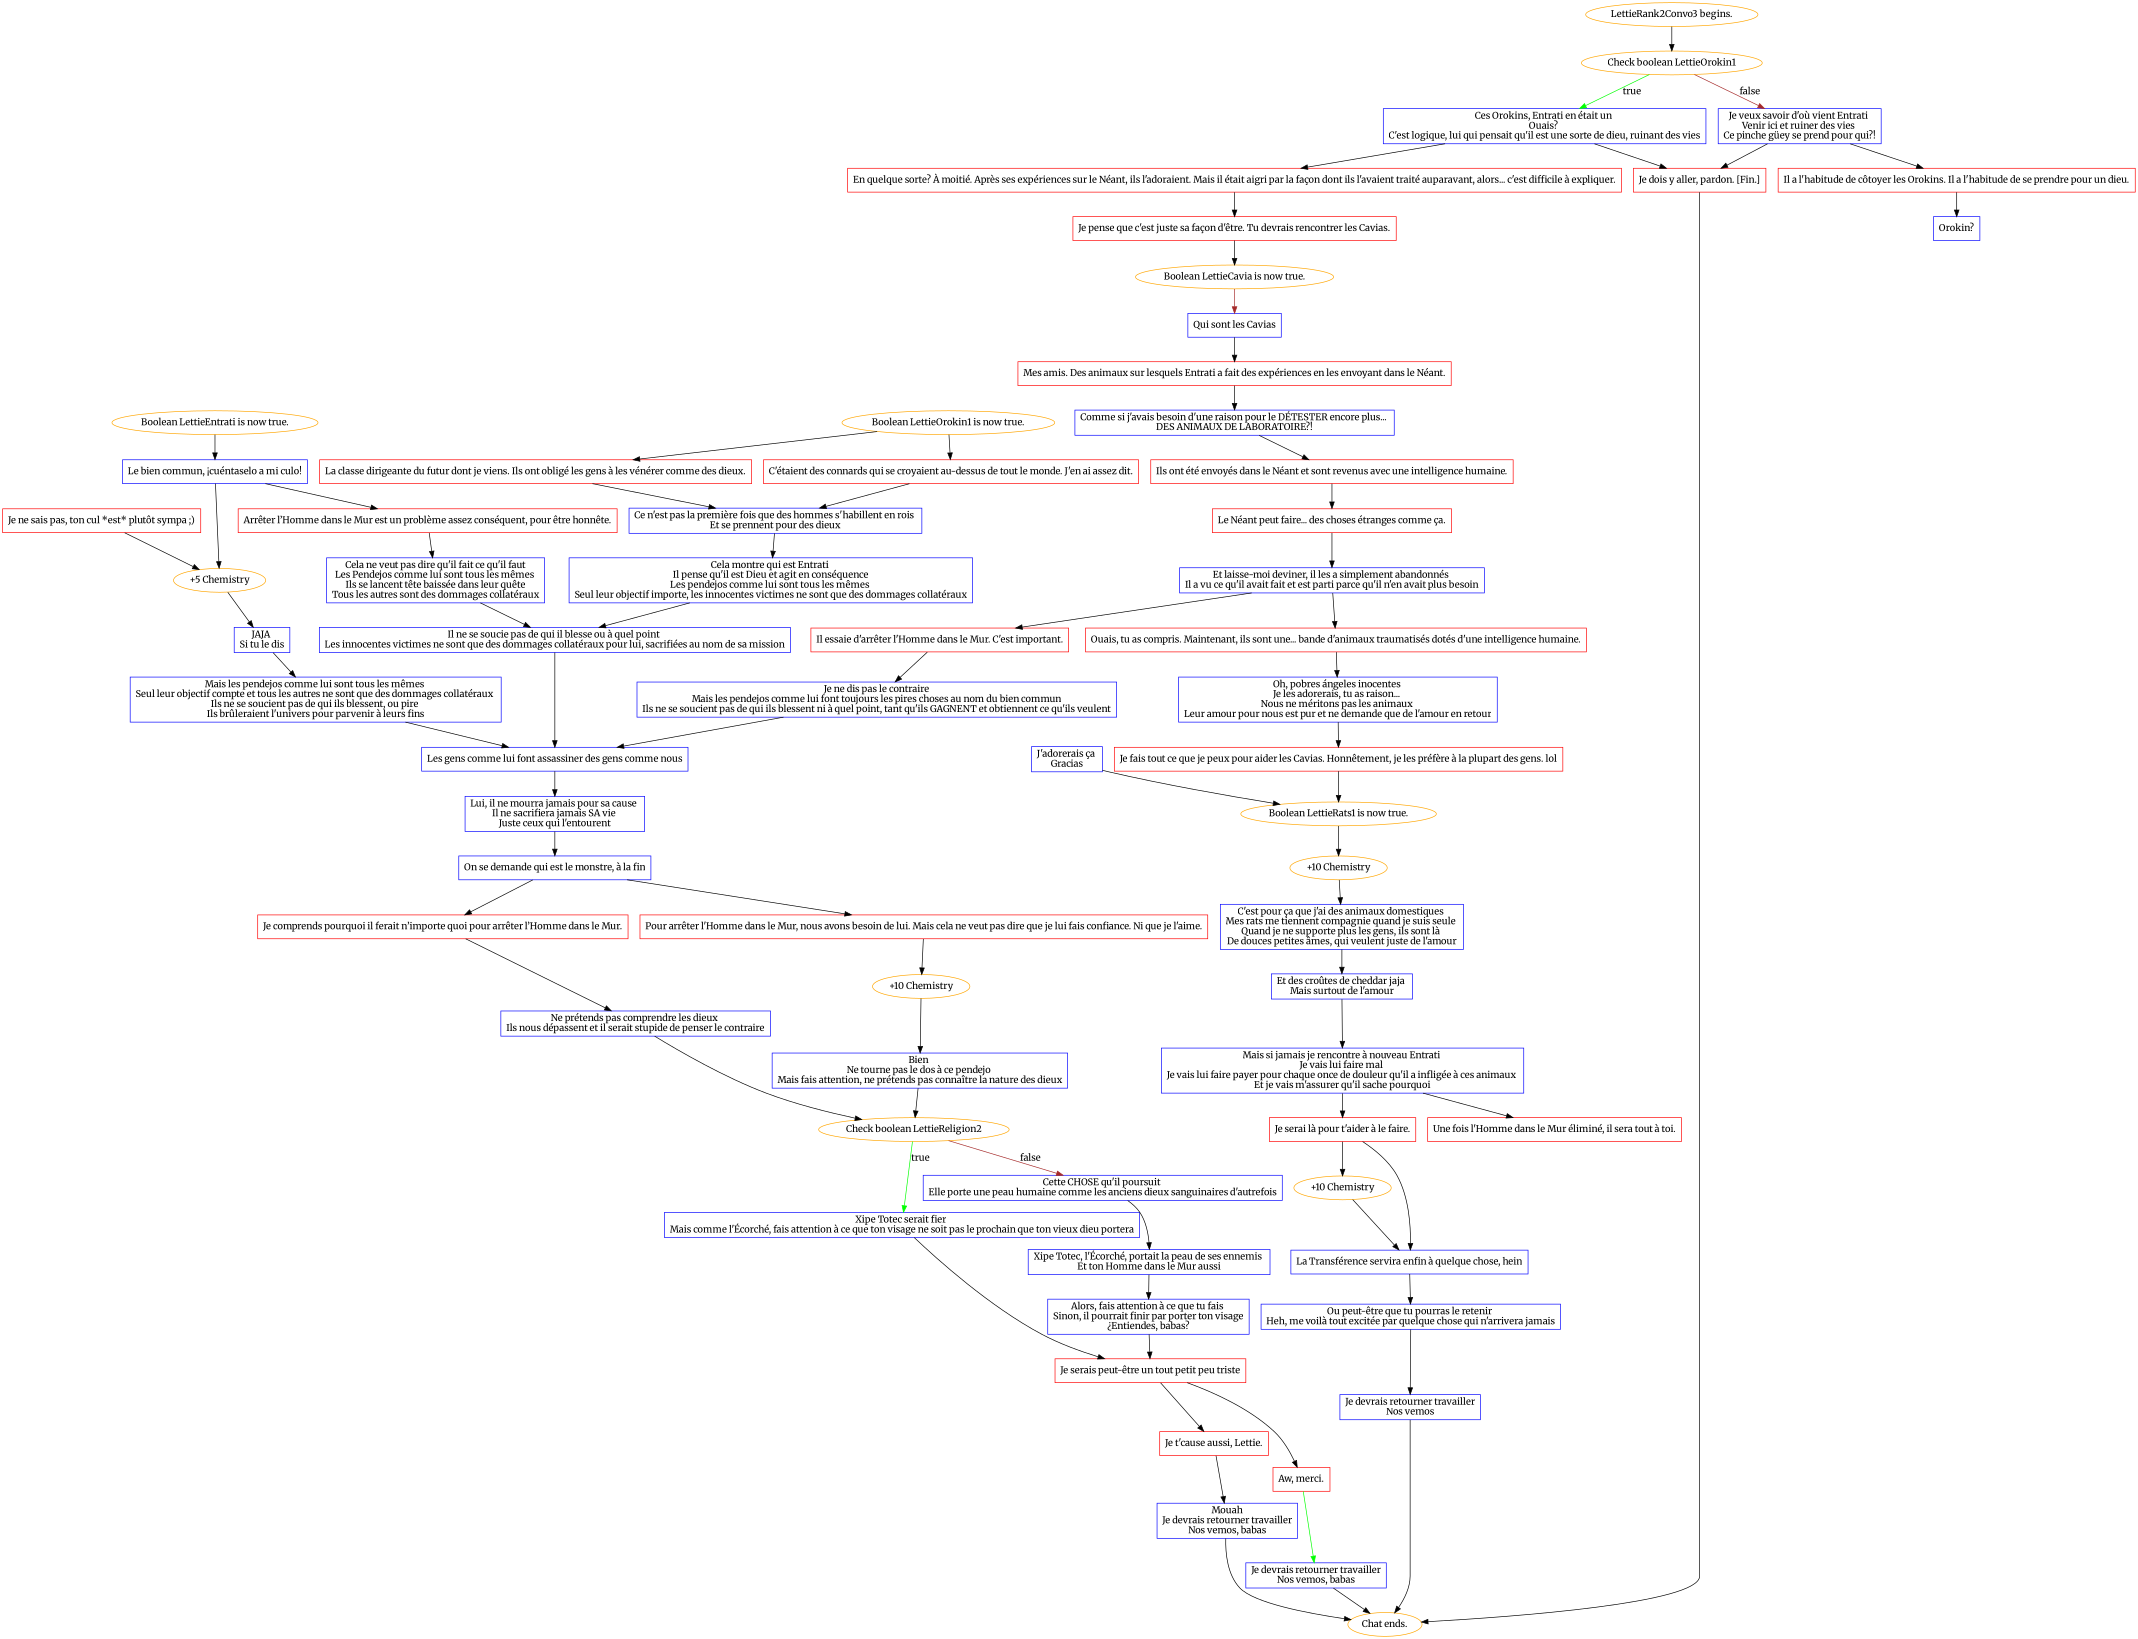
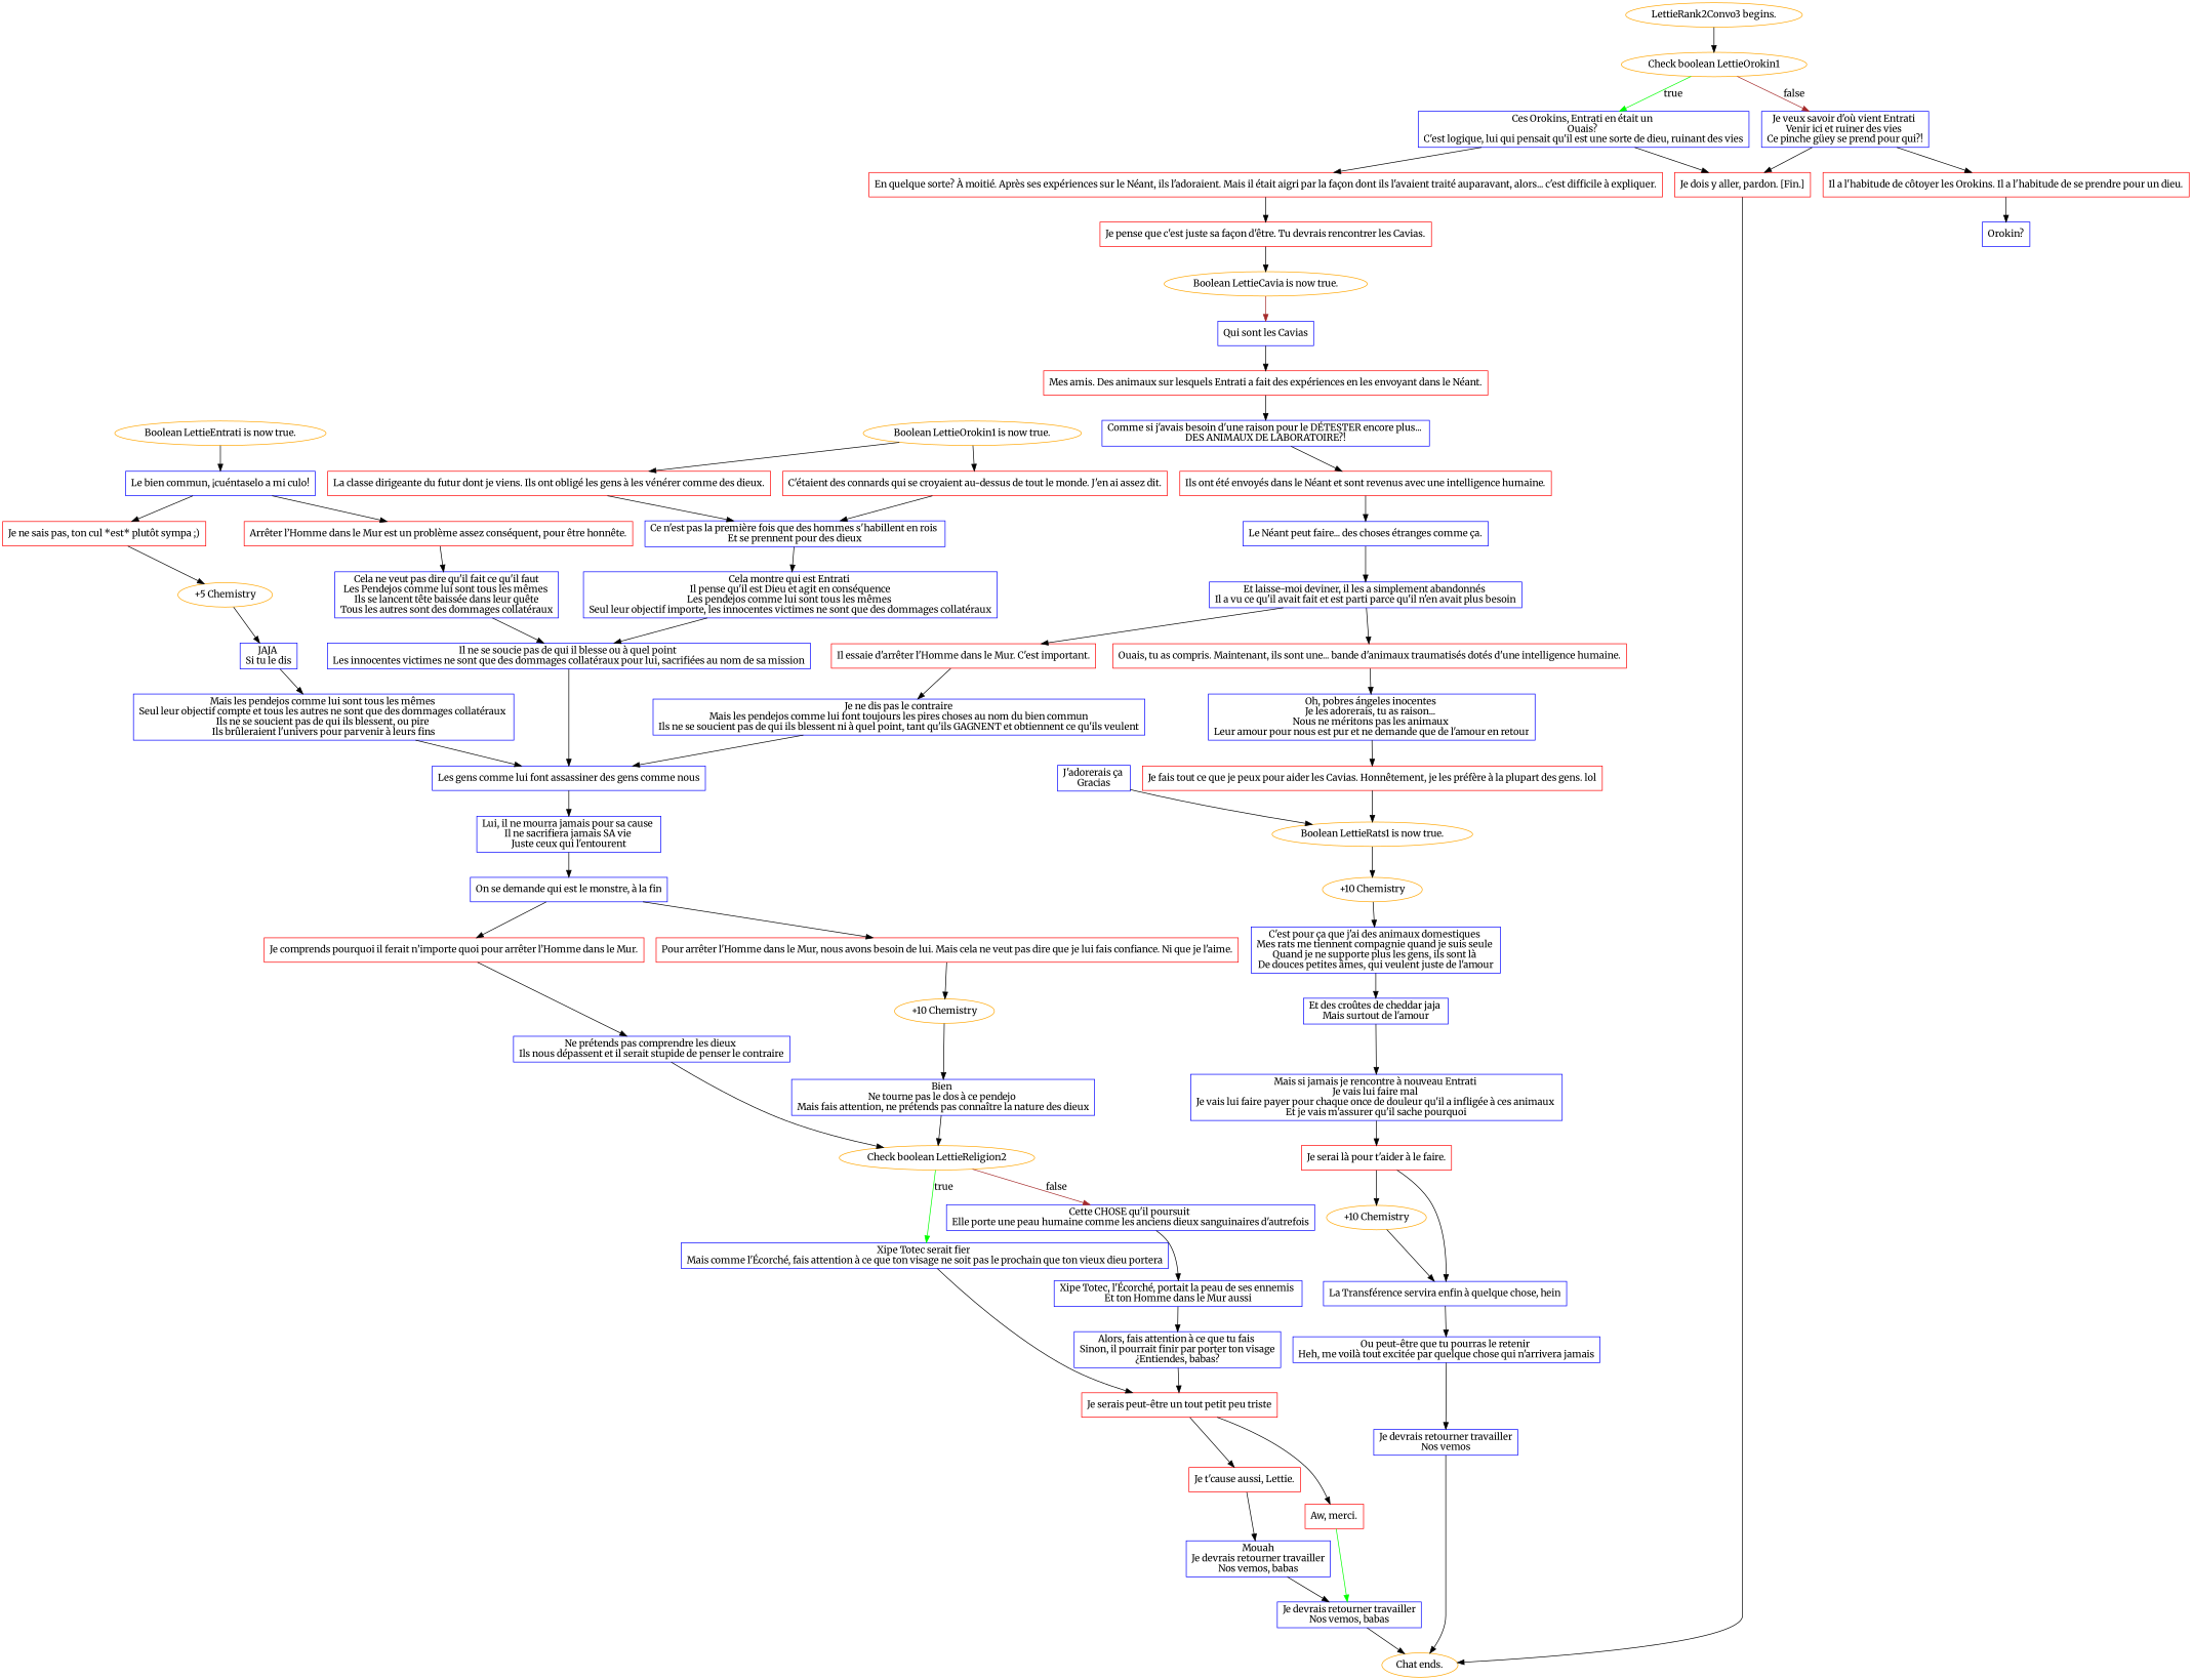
  digraph {
    fontname=Merriweather
    node [color=blue fontname=Merriweather shape=box]
    edge [fontname=Merriweather]
    "LettieRank2Convo3 begins." [color=orange shape=""]
    n2 [color=orange label="Check boolean LettieOrokin1" shape=""]
    n3 [label="Ces Orokins, Entrati en était un \nOuais? \nC'est logique, lui qui pensait qu'il est une sorte de dieu, ruinant des vies"]
    n4 [label="Je veux savoir d'où vient Entrati \nVenir ici et ruiner des vies \nCe pinche güey se prend pour qui?!"]
    n5 [color=red label="En quelque sorte? À moitié. Après ses expériences sur le Néant, ils l'adoraient. Mais il était aigri par la façon dont ils l'avaient traité auparavant, alors... c'est difficile à expliquer."]
    n6 [color=red label="Je dois y aller, pardon. [Fin.]"]
    n7 [color=red label="Il a l'habitude de côtoyer les Orokins. Il a l'habitude de se prendre pour un dieu."]
    n8 [color=red label="Je pense que c'est juste sa façon d'être. Tu devrais rencontrer les Cavias."]
    "Chat ends." [color=orange shape=""]
    n10 [label="Orokin?"]
    n11 [color=orange label="Boolean LettieCavia is now true." shape=""]
    n12 [color=orange label="Boolean LettieEntrati is now true." shape=""]
    n13 [label="Le bien commun, ¡cuéntaselo a mi culo!"]
    n14 [label="Qui sont les Cavias"]
    n15 [color=red label="Je ne sais pas, ton cul *est* plutôt sympa ;)"]
    n16 [color=red label="Arrêter l’Homme dans le Mur est un problème assez conséquent, pour être honnête."]
    n17 [color=orange label="Boolean LettieOrokin1 is now true." shape=""]
    n18 [color=red label="La classe dirigeante du futur dont je viens. Ils ont obligé les gens à les vénérer comme des dieux."]
    n19 [color=red label="C'étaient des connards qui se croyaient au-dessus de tout le monde. J'en ai assez dit."]
    n20 [color=red label="Mes amis. Des animaux sur lesquels Entrati a fait des expériences en les envoyant dans le Néant."]
    n21 [color=orange label="+5 Chemistry" shape=""]
    n22 [label="Cela ne veut pas dire qu'il fait ce qu'il faut\nLes Pendejos comme lui sont tous les mêmes \nIls se lancent tête baissée dans leur quête\nTous les autres sont des dommages collatéraux"]
    n23 [label="Ce n'est pas la première fois que des hommes s'habillent en rois \nEt se prennent pour des dieux"]
    n24 [label="Comme si j'avais besoin d'une raison pour le DÉTESTER encore plus... \nDES ANIMAUX DE LABORATOIRE?!"]
    n25 [label="JAJA \nSi tu le dis"]
    n26 [label="Il ne se soucie pas de qui il blesse ou à quel point \nLes innocentes victimes ne sont que des dommages collatéraux pour lui, sacrifiées au nom de sa mission"]
    n27 [label="Cela montre qui est Entrati \nIl pense qu'il est Dieu et agit en conséquence\nLes pendejos comme lui sont tous les mêmes \nSeul leur objectif importe, les innocentes victimes ne sont que des dommages collatéraux"]
    n28 [color=red label="Ils ont été envoyés dans le Néant et sont revenus avec une intelligence humaine."]
    n29 [label="Mais les pendejos comme lui sont tous les mêmes \nSeul leur objectif compte et tous les autres ne sont que des dommages collatéraux \nIls ne se soucient pas de qui ils blessent, ou pire \nIls brûleraient l'univers pour parvenir à leurs fins"]
    n30 [label="Les gens comme lui font assassiner des gens comme nous"]
-   n31 [color=red label="Le Néant peut faire... des choses étranges comme ça."]
+   n31 [label="Le Néant peut faire... des choses étranges comme ça."]
    n32 [label="Lui, il ne mourra jamais pour sa cause \nIl ne sacrifiera jamais SA vie \nJuste ceux qui l'entourent"]
    n33 [label="Et laisse-moi deviner, il les a simplement abandonnés \nIl a vu ce qu'il avait fait et est parti parce qu'il n'en avait plus besoin"]
    n34 [label="On se demande qui est le monstre, à la fin"]
    n35 [color=red label="Ouais, tu as compris. Maintenant, ils sont une... bande d'animaux traumatisés dotés d'une intelligence humaine."]
    n36 [color=red label="Il essaie d'arrêter l'Homme dans le Mur. C'est important."]
    n37 [color=red label="Je comprends pourquoi il ferait n’importe quoi pour arrêter l’Homme dans le Mur."]
    n38 [color=red label="Pour arrêter l'Homme dans le Mur, nous avons besoin de lui. Mais cela ne veut pas dire que je lui fais confiance. Ni que je l'aime."]
    n39 [label="Oh, pobres ángeles inocentes \nJe les adorerais, tu as raison... \nNous ne méritons pas les animaux \nLeur amour pour nous est pur et ne demande que de l'amour en retour"]
    n40 [label="Je ne dis pas le contraire\nMais les pendejos comme lui font toujours les pires choses au nom du bien commun\nIls ne se soucient pas de qui ils blessent ni à quel point, tant qu'ils GAGNENT et obtiennent ce qu'ils veulent"]
    n41 [label="Ne prétends pas comprendre les dieux \nIls nous dépassent et il serait stupide de penser le contraire"]
    n42 [color=orange label="+10 Chemistry" shape=""]
    n43 [color=red label="Je fais tout ce que je peux pour aider les Cavias. Honnêtement, je les préfère à la plupart des gens. lol"]
    n44 [color=orange label="Check boolean LettieReligion2" shape=""]
    n45 [label="Bien \nNe tourne pas le dos à ce pendejo \nMais fais attention, ne prétends pas connaître la nature des dieux"]
    n46 [color=orange label="Boolean LettieRats1 is now true." shape=""]
    n47 [label="Xipe Totec serait fier \nMais comme l'Écorché, fais attention à ce que ton visage ne soit pas le prochain que ton vieux dieu portera"]
    n48 [label="Cette CHOSE qu'il poursuit \nElle porte une peau humaine comme les anciens dieux sanguinaires d'autrefois"]
    n49 [color=orange label="+10 Chemistry" shape=""]
    n50 [label="J'adorerais ça \nGracias"]
    n51 [color=red label="Je serais peut-être un tout petit peu triste"]
    n52 [label="Xipe Totec, l'Écorché, portait la peau de ses ennemis \nEt ton Homme dans le Mur aussi"]
    n53 [label="C'est pour ça que j'ai des animaux domestiques \nMes rats me tiennent compagnie quand je suis seule \nQuand je ne supporte plus les gens, ils sont là \nDe douces petites âmes, qui veulent juste de l'amour"]
    n54 [color=red label="Aw, merci."]
    n55 [color=red label="Je t'cause aussi, Lettie."]
    n56 [label="Alors, fais attention à ce que tu fais \nSinon, il pourrait finir par porter ton visage\n¿Entiendes, babas?"]
    n57 [label="Et des croûtes de cheddar jaja \nMais surtout de l'amour"]
    n58 [label="Je devrais retourner travailler\nNos vemos, babas"]
    n59 [label="Mouah\nJe devrais retourner travailler\nNos vemos, babas"]
    n60 [label="Mais si jamais je rencontre à nouveau Entrati \nJe vais lui faire mal \nJe vais lui faire payer pour chaque once de douleur qu'il a infligée à ces animaux \nEt je vais m'assurer qu'il sache pourquoi"]
    n61 [color=red label="Je serai là pour t'aider à le faire."]
-   n62 [color=red label="Une fois l'Homme dans le Mur éliminé, il sera tout à toi."]
    n63 [color=orange label="+10 Chemistry" shape=""]
    n64 [label="La Transférence servira enfin à quelque chose, hein"]
    n65 [label="Ou peut-être que tu pourras le retenir \nHeh, me voilà tout excitée par quelque chose qui n'arrivera jamais"]
    n66 [label="Je devrais retourner travailler\nNos vemos"]
    "LettieRank2Convo3 begins." -> n2
    n2 -> n3 [color=green label=true]
    n2 -> n4 [color=brown label=false]
    n3 -> n5
    n3 -> n6
    n4 -> n6
    n4 -> n7
    n5 -> n8
    n6 -> "Chat ends."
    n7 -> n10
    n8 -> n11
    n11 -> n14 [color=brown]
    n12 -> n13
-   n13 -> n21
+   n13 -> n15
    n13 -> n16
    n14 -> n20
    n15 -> n21
    n16 -> n22
    n17 -> n18
    n17 -> n19
    n18 -> n23
    n19 -> n23
    n20 -> n24
    n21 -> n25
    n22 -> n26
    n23 -> n27
    n24 -> n28
    n25 -> n29
    n26 -> n30
    n27 -> n26
    n28 -> n31
    n29 -> n30
    n30 -> n32
    n31 -> n33
    n32 -> n34
    n33 -> n35
    n33 -> n36
    n34 -> n37
    n34 -> n38
    n35 -> n39
    n36 -> n40
    n37 -> n41
    n38 -> n42
    n39 -> n43
    n40 -> n30
    n41 -> n44
    n42 -> n45
    n43 -> n46
    n44 -> n47 [color=green label=true]
    n44 -> n48 [color=brown label=false]
    n45 -> n44
    n46 -> n49
    n47 -> n51
    n48 -> n52
    n49 -> n53
    n50 -> n46
    n51 -> n54
    n51 -> n55
    n52 -> n56
    n53 -> n57
    n54 -> n58 [color=green]
    n55 -> n59
    n56 -> n51
    n57 -> n60
    n58 -> "Chat ends."
-   n59 -> "Chat ends."
+   n59 -> n58
    n60 -> n61
-   n60 -> n62
    n61 -> n63
    n61 -> n64
    n63 -> n64
    n64 -> n65
    n65 -> n66
    n66 -> "Chat ends."
  }
